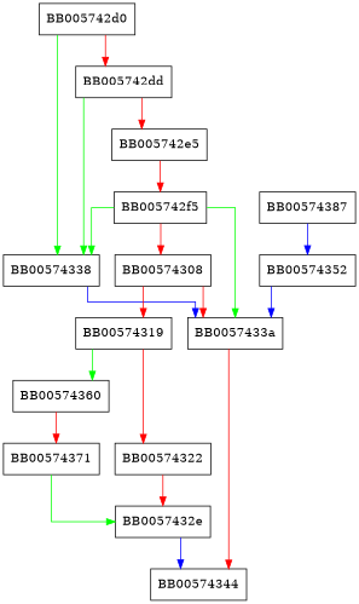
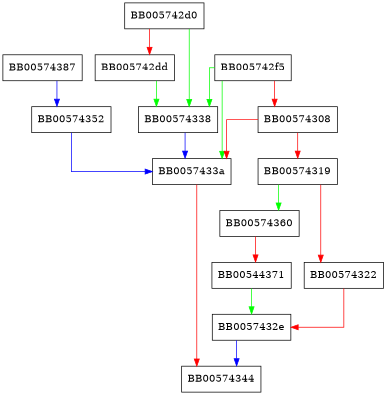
  digraph {
    splines=ortho
    node [shape=box]
    edge [color=red]
    BB005742d0
    BB00574338
    BB005742dd
    BB0057433a
-   BB005742e5
    BB00574344
    BB005742f5
    BB00574308
    BB00574319
    BB00574360
    BB00574322
-   BB00574371
+   BB00574371 [label=BB00544371]
    BB0057432e
    BB00574352
    BB00574387
    BB005742d0 -> BB00574338 [color=green]
    BB005742d0 -> BB005742dd
    BB00574338 -> BB0057433a [color=blue]
    BB005742dd -> BB00574338 [color=green]
-   BB005742dd -> BB005742e5
    BB0057433a -> BB00574344
-   BB005742e5 -> BB005742f5
    BB005742f5 -> BB00574338 [color=green]
    BB005742f5 -> BB0057433a [color=green]
    BB005742f5 -> BB00574308
    BB00574308 -> BB0057433a
    BB00574308 -> BB00574319
    BB00574319 -> BB00574360 [color=green]
    BB00574319 -> BB00574322
    BB00574360 -> BB00574371
    BB00574322 -> BB0057432e
    BB00574371 -> BB0057432e [color=green]
    BB0057432e -> BB00574344 [color=blue]
    BB00574352 -> BB0057433a [color=blue]
    BB00574387 -> BB00574352 [color=blue]
  }
